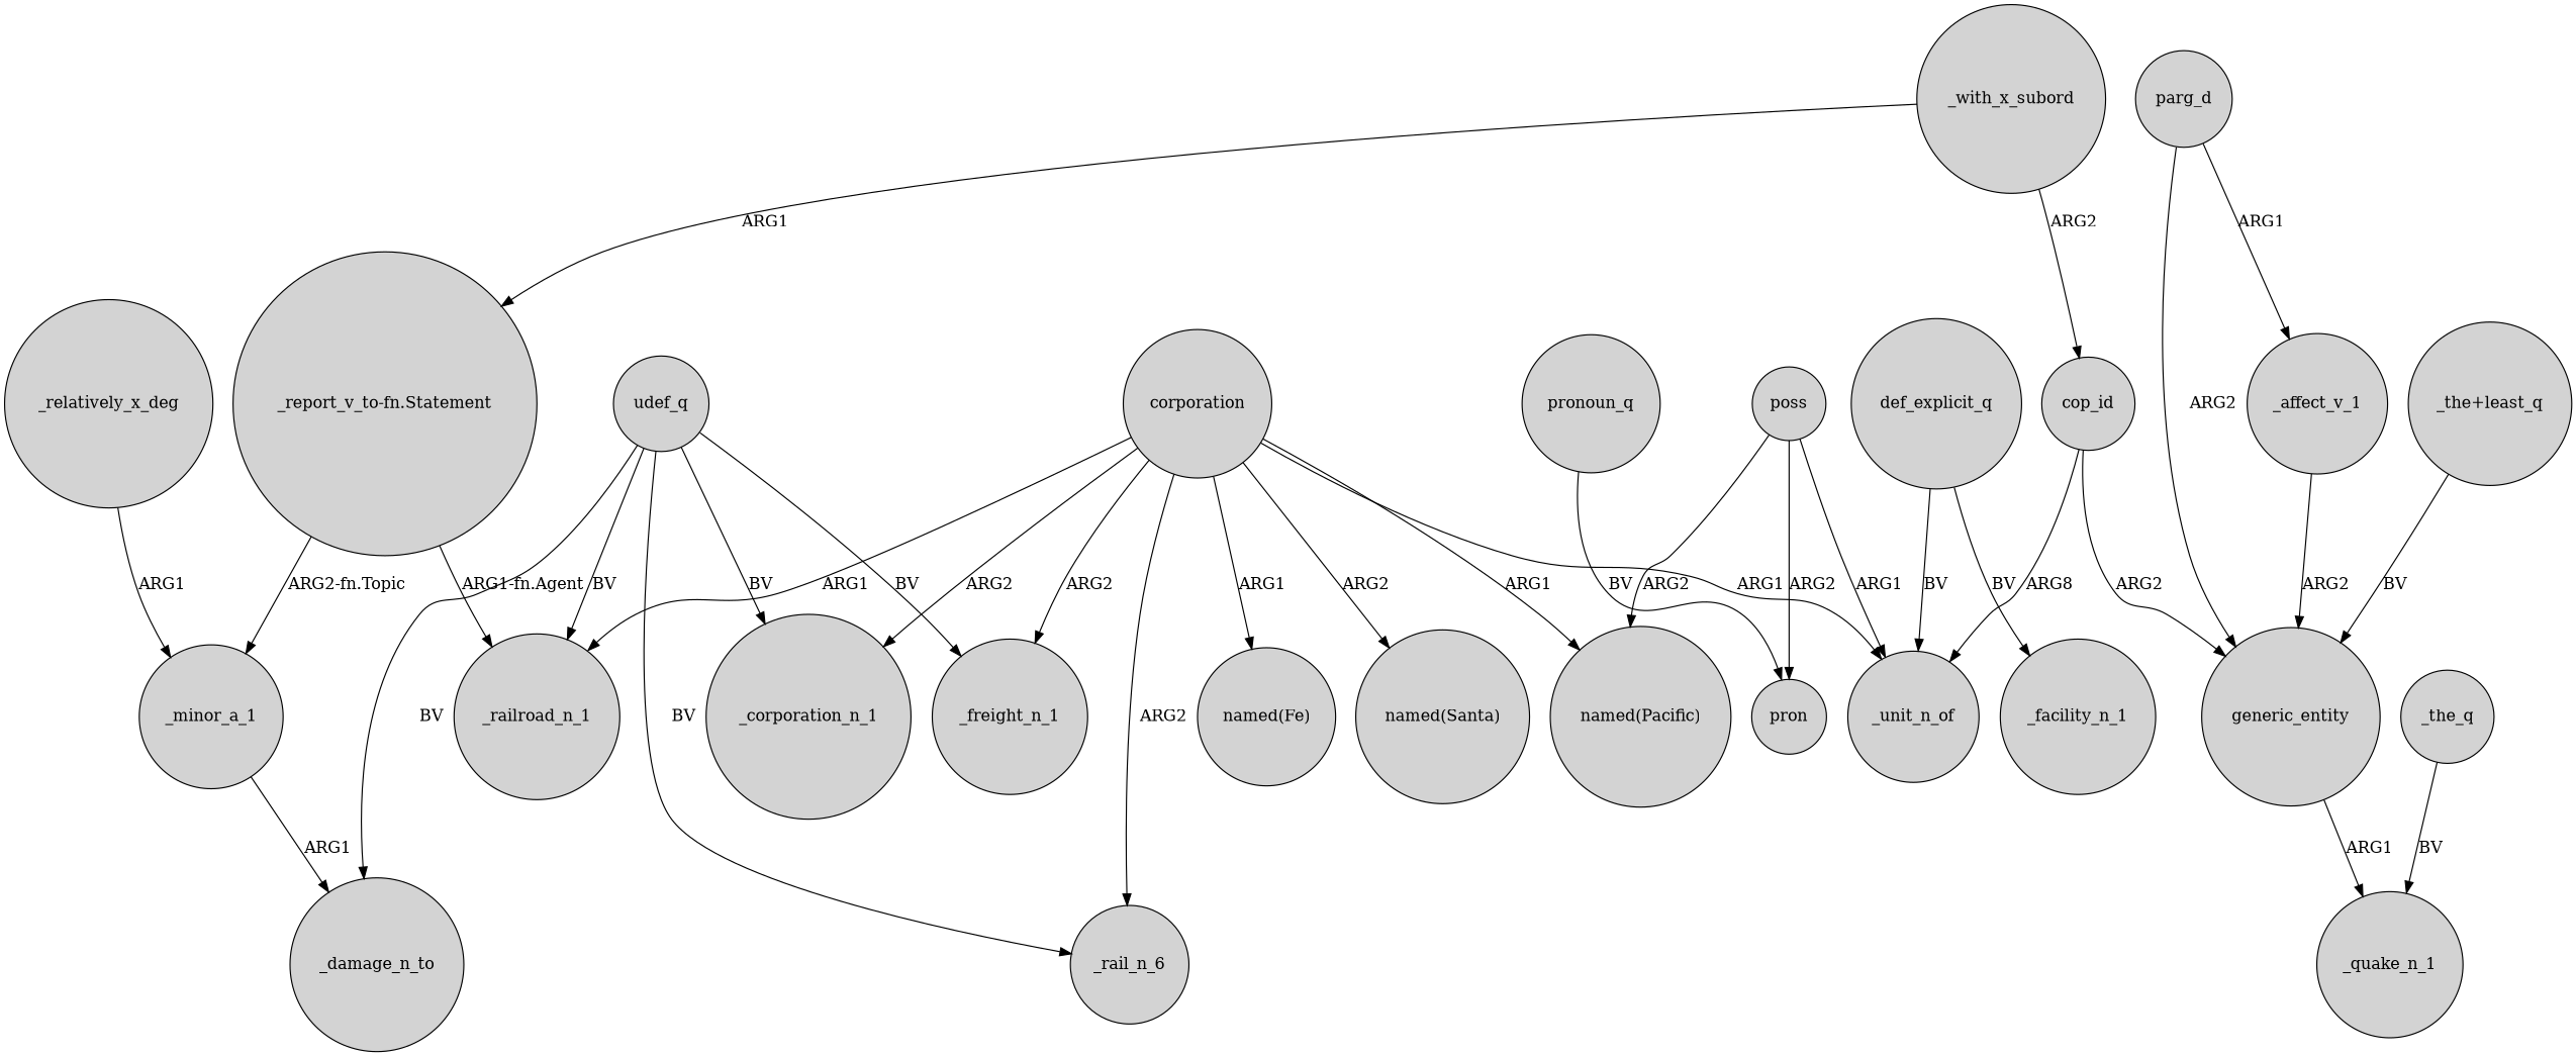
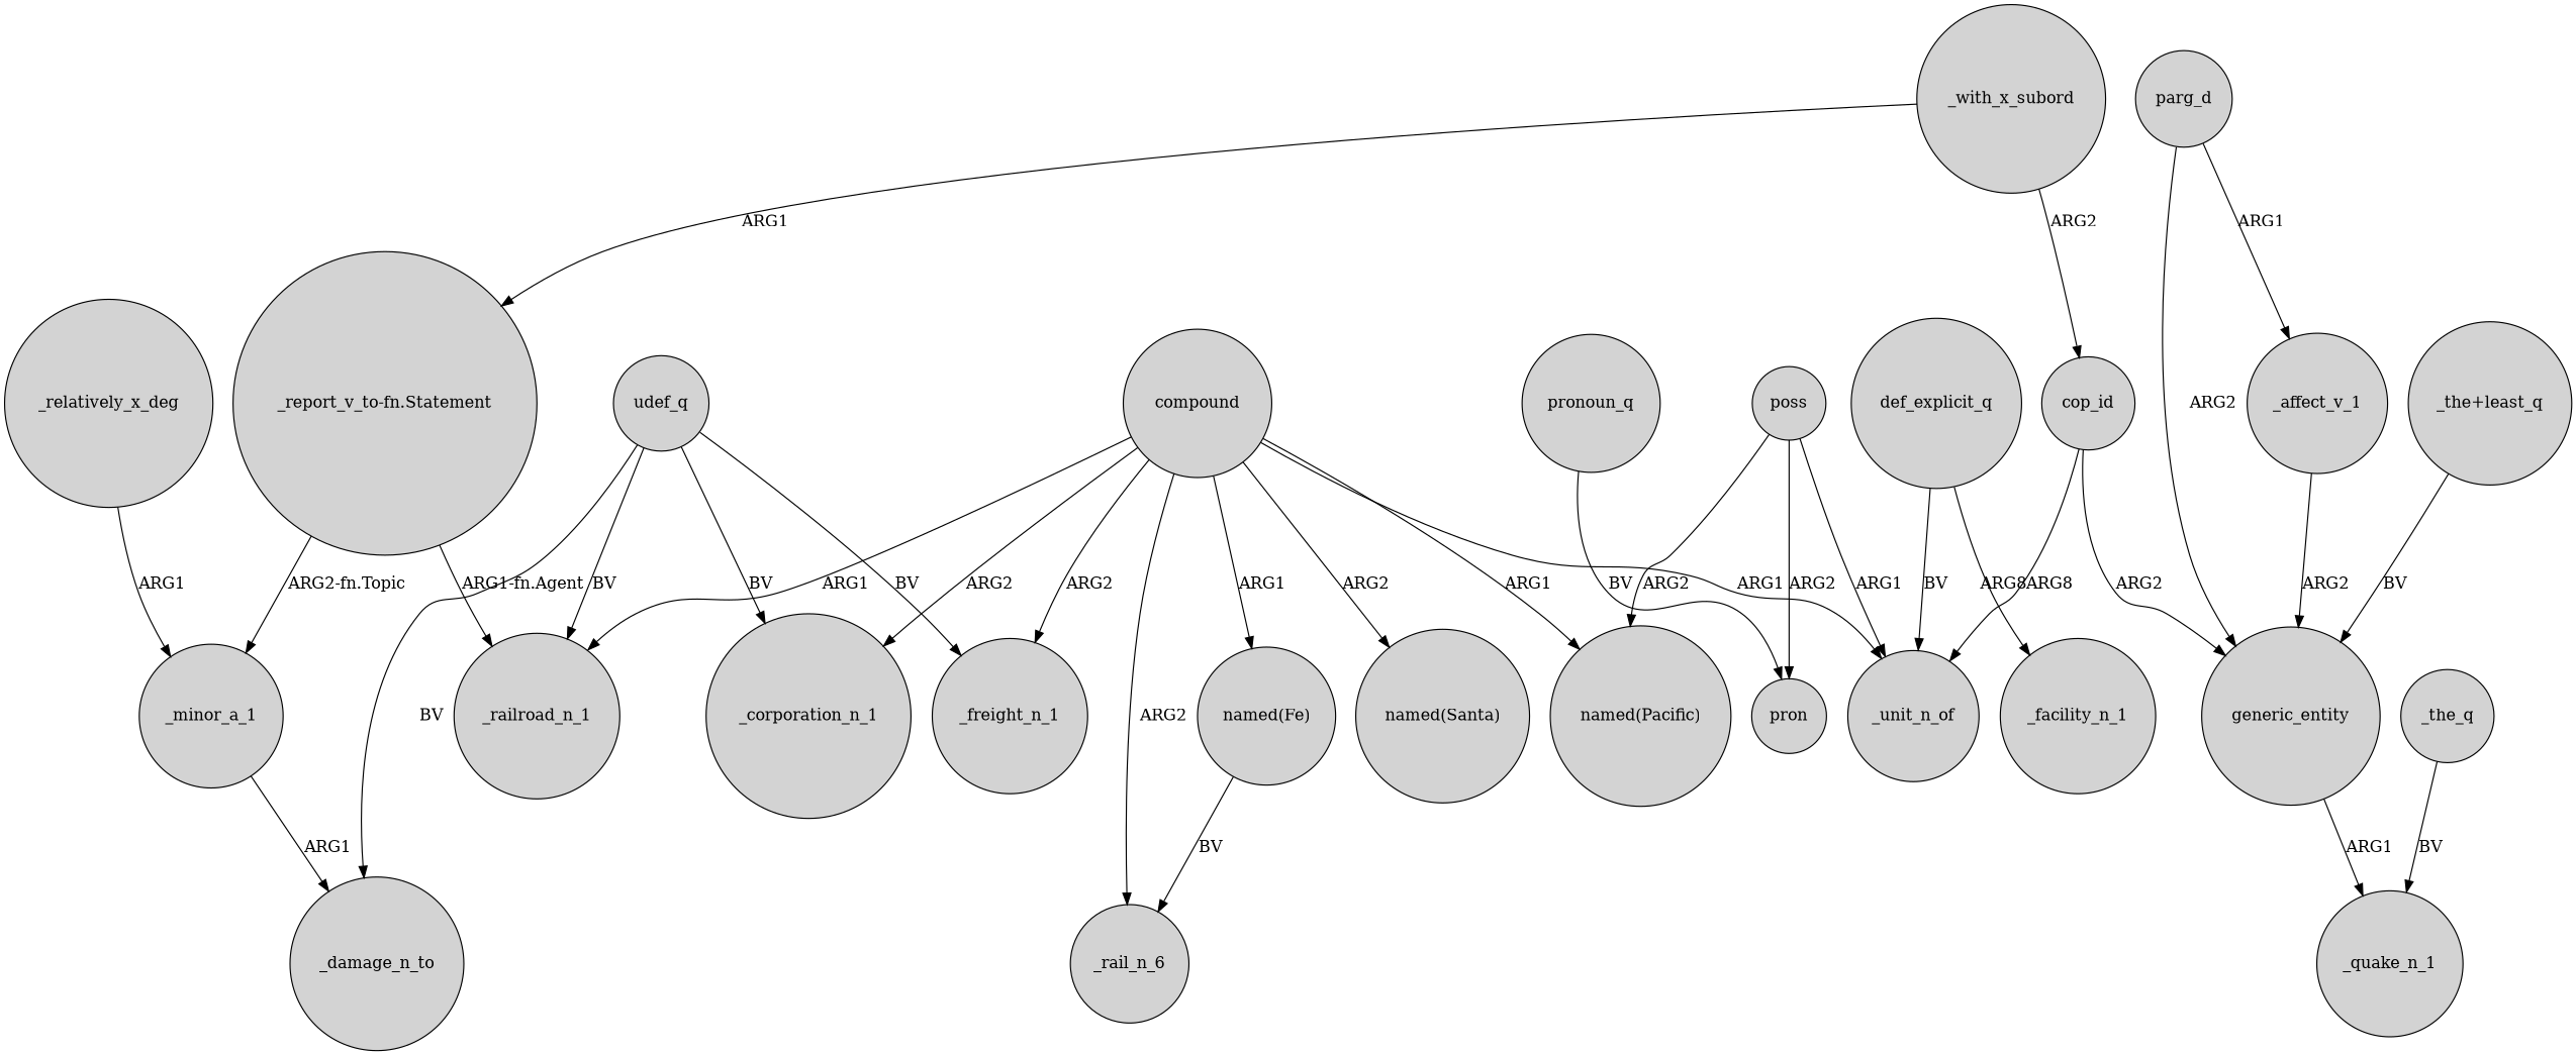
  digraph {
    node [shape=circle style=filled]
-   compound [label=corporation]
+   compound
    _freight_n_1
    n3 [label=_rail_n_6]
    _unit_n_of
    _corporation_n_1
    "named(Santa)"
    "named(Fe)"
    _railroad_n_1
    "named(Pacific)"
    _with_x_subord
    cop_id
    "_report_v_to-fn.Statement"
    generic_entity
    _minor_a_1
    _quake_n_1
    poss
    pron
    _relatively_x_deg
    _damage_n_to
    def_explicit_q
    _facility_n_1
    _the_q
    parg_d
    _affect_v_1
    udef_q
    "_the+least_q"
    pronoun_q
    compound -> _freight_n_1 [label=ARG2]
    compound -> n3 [label=ARG2]
    compound -> _unit_n_of [label=ARG1]
    compound -> _corporation_n_1 [label=ARG2]
    compound -> "named(Santa)" [label=ARG2]
    compound -> "named(Fe)" [label=ARG1]
    compound -> _railroad_n_1 [label=ARG1]
    compound -> "named(Pacific)" [label=ARG1]
    _with_x_subord -> cop_id [label=ARG2]
    _with_x_subord -> "_report_v_to-fn.Statement" [label=ARG1]
    cop_id -> _unit_n_of [label=ARG8]
    cop_id -> generic_entity [label=ARG2]
    "_report_v_to-fn.Statement" -> _railroad_n_1 [label="ARG1-fn.Agent"]
    "_report_v_to-fn.Statement" -> _minor_a_1 [label="ARG2-fn.Topic"]
    generic_entity -> _quake_n_1 [label=ARG1]
    _minor_a_1 -> _damage_n_to [label=ARG1]
    poss -> _unit_n_of [label=ARG1]
    poss -> "named(Pacific)" [label=ARG2]
    poss -> pron [label=ARG2]
    _relatively_x_deg -> _minor_a_1 [label=ARG1]
    def_explicit_q -> _unit_n_of [label=BV]
-   def_explicit_q -> _facility_n_1 [label=BV]
+   def_explicit_q -> _facility_n_1 [label=ARG8]
    _the_q -> _quake_n_1 [label=BV]
    parg_d -> generic_entity [label=ARG2]
    parg_d -> _affect_v_1 [label=ARG1]
    _affect_v_1 -> generic_entity [label=ARG2]
    udef_q -> _freight_n_1 [label=BV]
-   udef_q -> n3 [label=BV]
+   "named(Fe)" -> n3 [label=BV]
    udef_q -> _corporation_n_1 [label=BV]
    udef_q -> _railroad_n_1 [label=BV]
    udef_q -> _damage_n_to [label=BV]
    "_the+least_q" -> generic_entity [label=BV]
    pronoun_q -> pron [label=BV]
  }
